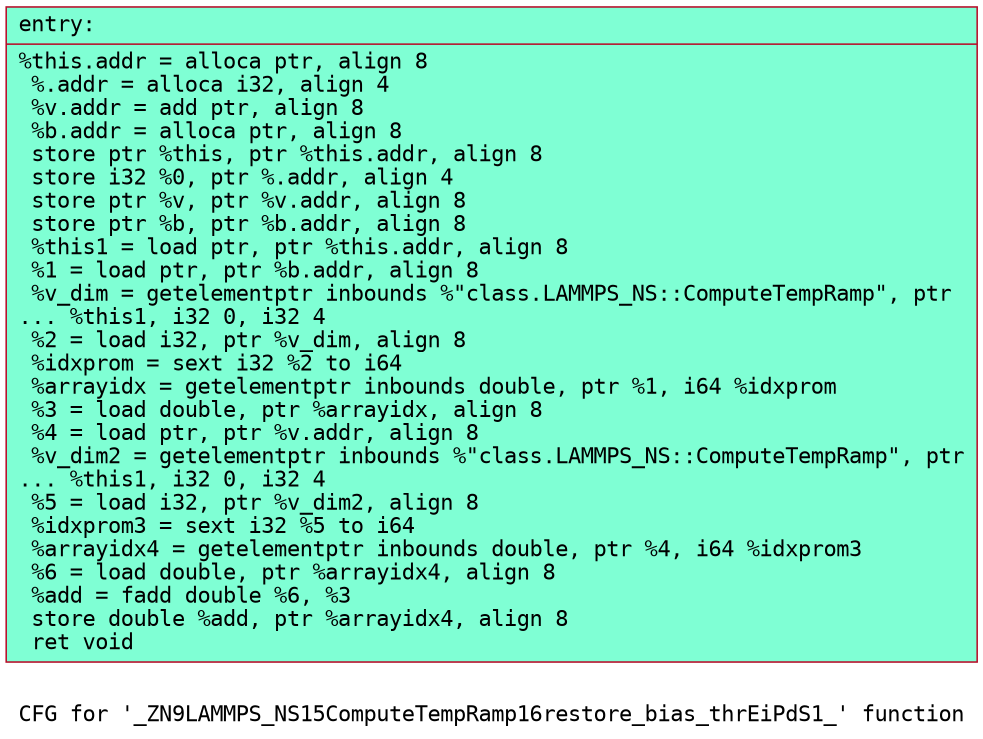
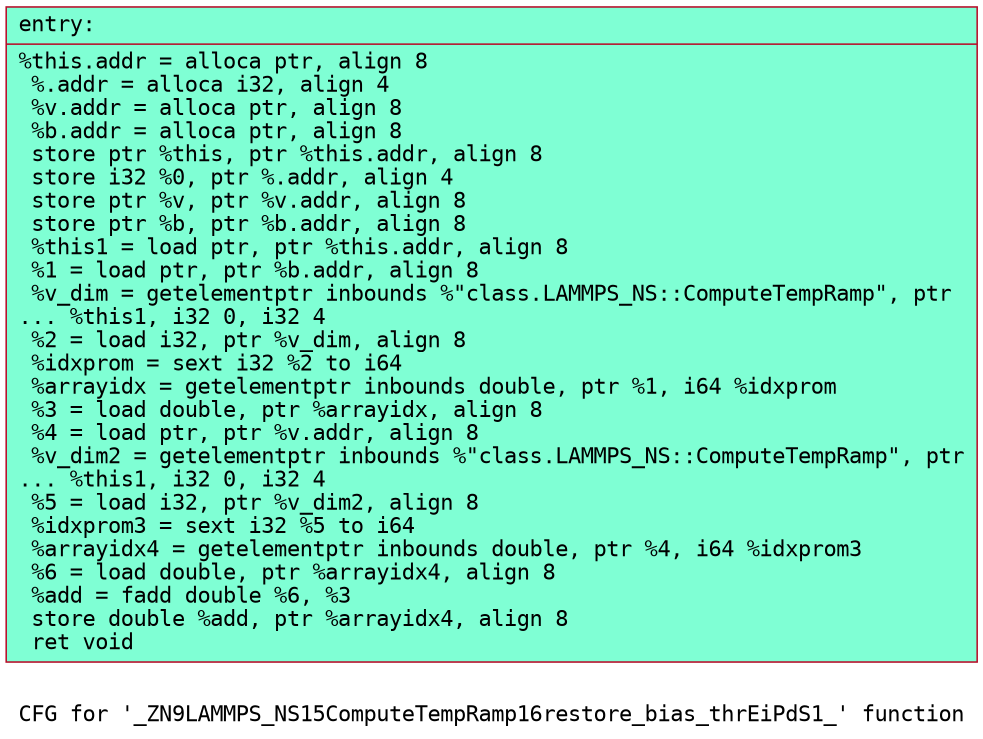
  digraph {
    label="CFG for '_ZN9LAMMPS_NS15ComputeTempRamp16restore_bias_thrEiPdS1_' function"
    fontname="DejaVu Sans Mono"
-   n1 [color="#b70d28ff" fillcolor=aquamarine fontname="DejaVu Sans Mono" label="{entry:\l|  %this.addr = alloca ptr, align 8\l  %.addr = alloca i32, align 4\l  %v.addr = add ptr, align 8\l  %b.addr = alloca ptr, align 8\l  store ptr %this, ptr %this.addr, align 8\l  store i32 %0, ptr %.addr, align 4\l  store ptr %v, ptr %v.addr, align 8\l  store ptr %b, ptr %b.addr, align 8\l  %this1 = load ptr, ptr %this.addr, align 8\l  %1 = load ptr, ptr %b.addr, align 8\l  %v_dim = getelementptr inbounds %\"class.LAMMPS_NS::ComputeTempRamp\", ptr\l... %this1, i32 0, i32 4\l  %2 = load i32, ptr %v_dim, align 8\l  %idxprom = sext i32 %2 to i64\l  %arrayidx = getelementptr inbounds double, ptr %1, i64 %idxprom\l  %3 = load double, ptr %arrayidx, align 8\l  %4 = load ptr, ptr %v.addr, align 8\l  %v_dim2 = getelementptr inbounds %\"class.LAMMPS_NS::ComputeTempRamp\", ptr\l... %this1, i32 0, i32 4\l  %5 = load i32, ptr %v_dim2, align 8\l  %idxprom3 = sext i32 %5 to i64\l  %arrayidx4 = getelementptr inbounds double, ptr %4, i64 %idxprom3\l  %6 = load double, ptr %arrayidx4, align 8\l  %add = fadd double %6, %3\l  store double %add, ptr %arrayidx4, align 8\l  ret void\l}" shape=record style=filled]
+   n1 [color="#b70d28ff" fillcolor=aquamarine fontname="DejaVu Sans Mono" label="{entry:\l|  %this.addr = alloca ptr, align 8\l  %.addr = alloca i32, align 4\l  %v.addr = alloca ptr, align 8\l  %b.addr = alloca ptr, align 8\l  store ptr %this, ptr %this.addr, align 8\l  store i32 %0, ptr %.addr, align 4\l  store ptr %v, ptr %v.addr, align 8\l  store ptr %b, ptr %b.addr, align 8\l  %this1 = load ptr, ptr %this.addr, align 8\l  %1 = load ptr, ptr %b.addr, align 8\l  %v_dim = getelementptr inbounds %\"class.LAMMPS_NS::ComputeTempRamp\", ptr\l... %this1, i32 0, i32 4\l  %2 = load i32, ptr %v_dim, align 8\l  %idxprom = sext i32 %2 to i64\l  %arrayidx = getelementptr inbounds double, ptr %1, i64 %idxprom\l  %3 = load double, ptr %arrayidx, align 8\l  %4 = load ptr, ptr %v.addr, align 8\l  %v_dim2 = getelementptr inbounds %\"class.LAMMPS_NS::ComputeTempRamp\", ptr\l... %this1, i32 0, i32 4\l  %5 = load i32, ptr %v_dim2, align 8\l  %idxprom3 = sext i32 %5 to i64\l  %arrayidx4 = getelementptr inbounds double, ptr %4, i64 %idxprom3\l  %6 = load double, ptr %arrayidx4, align 8\l  %add = fadd double %6, %3\l  store double %add, ptr %arrayidx4, align 8\l  ret void\l}" shape=record style=filled]
  }
